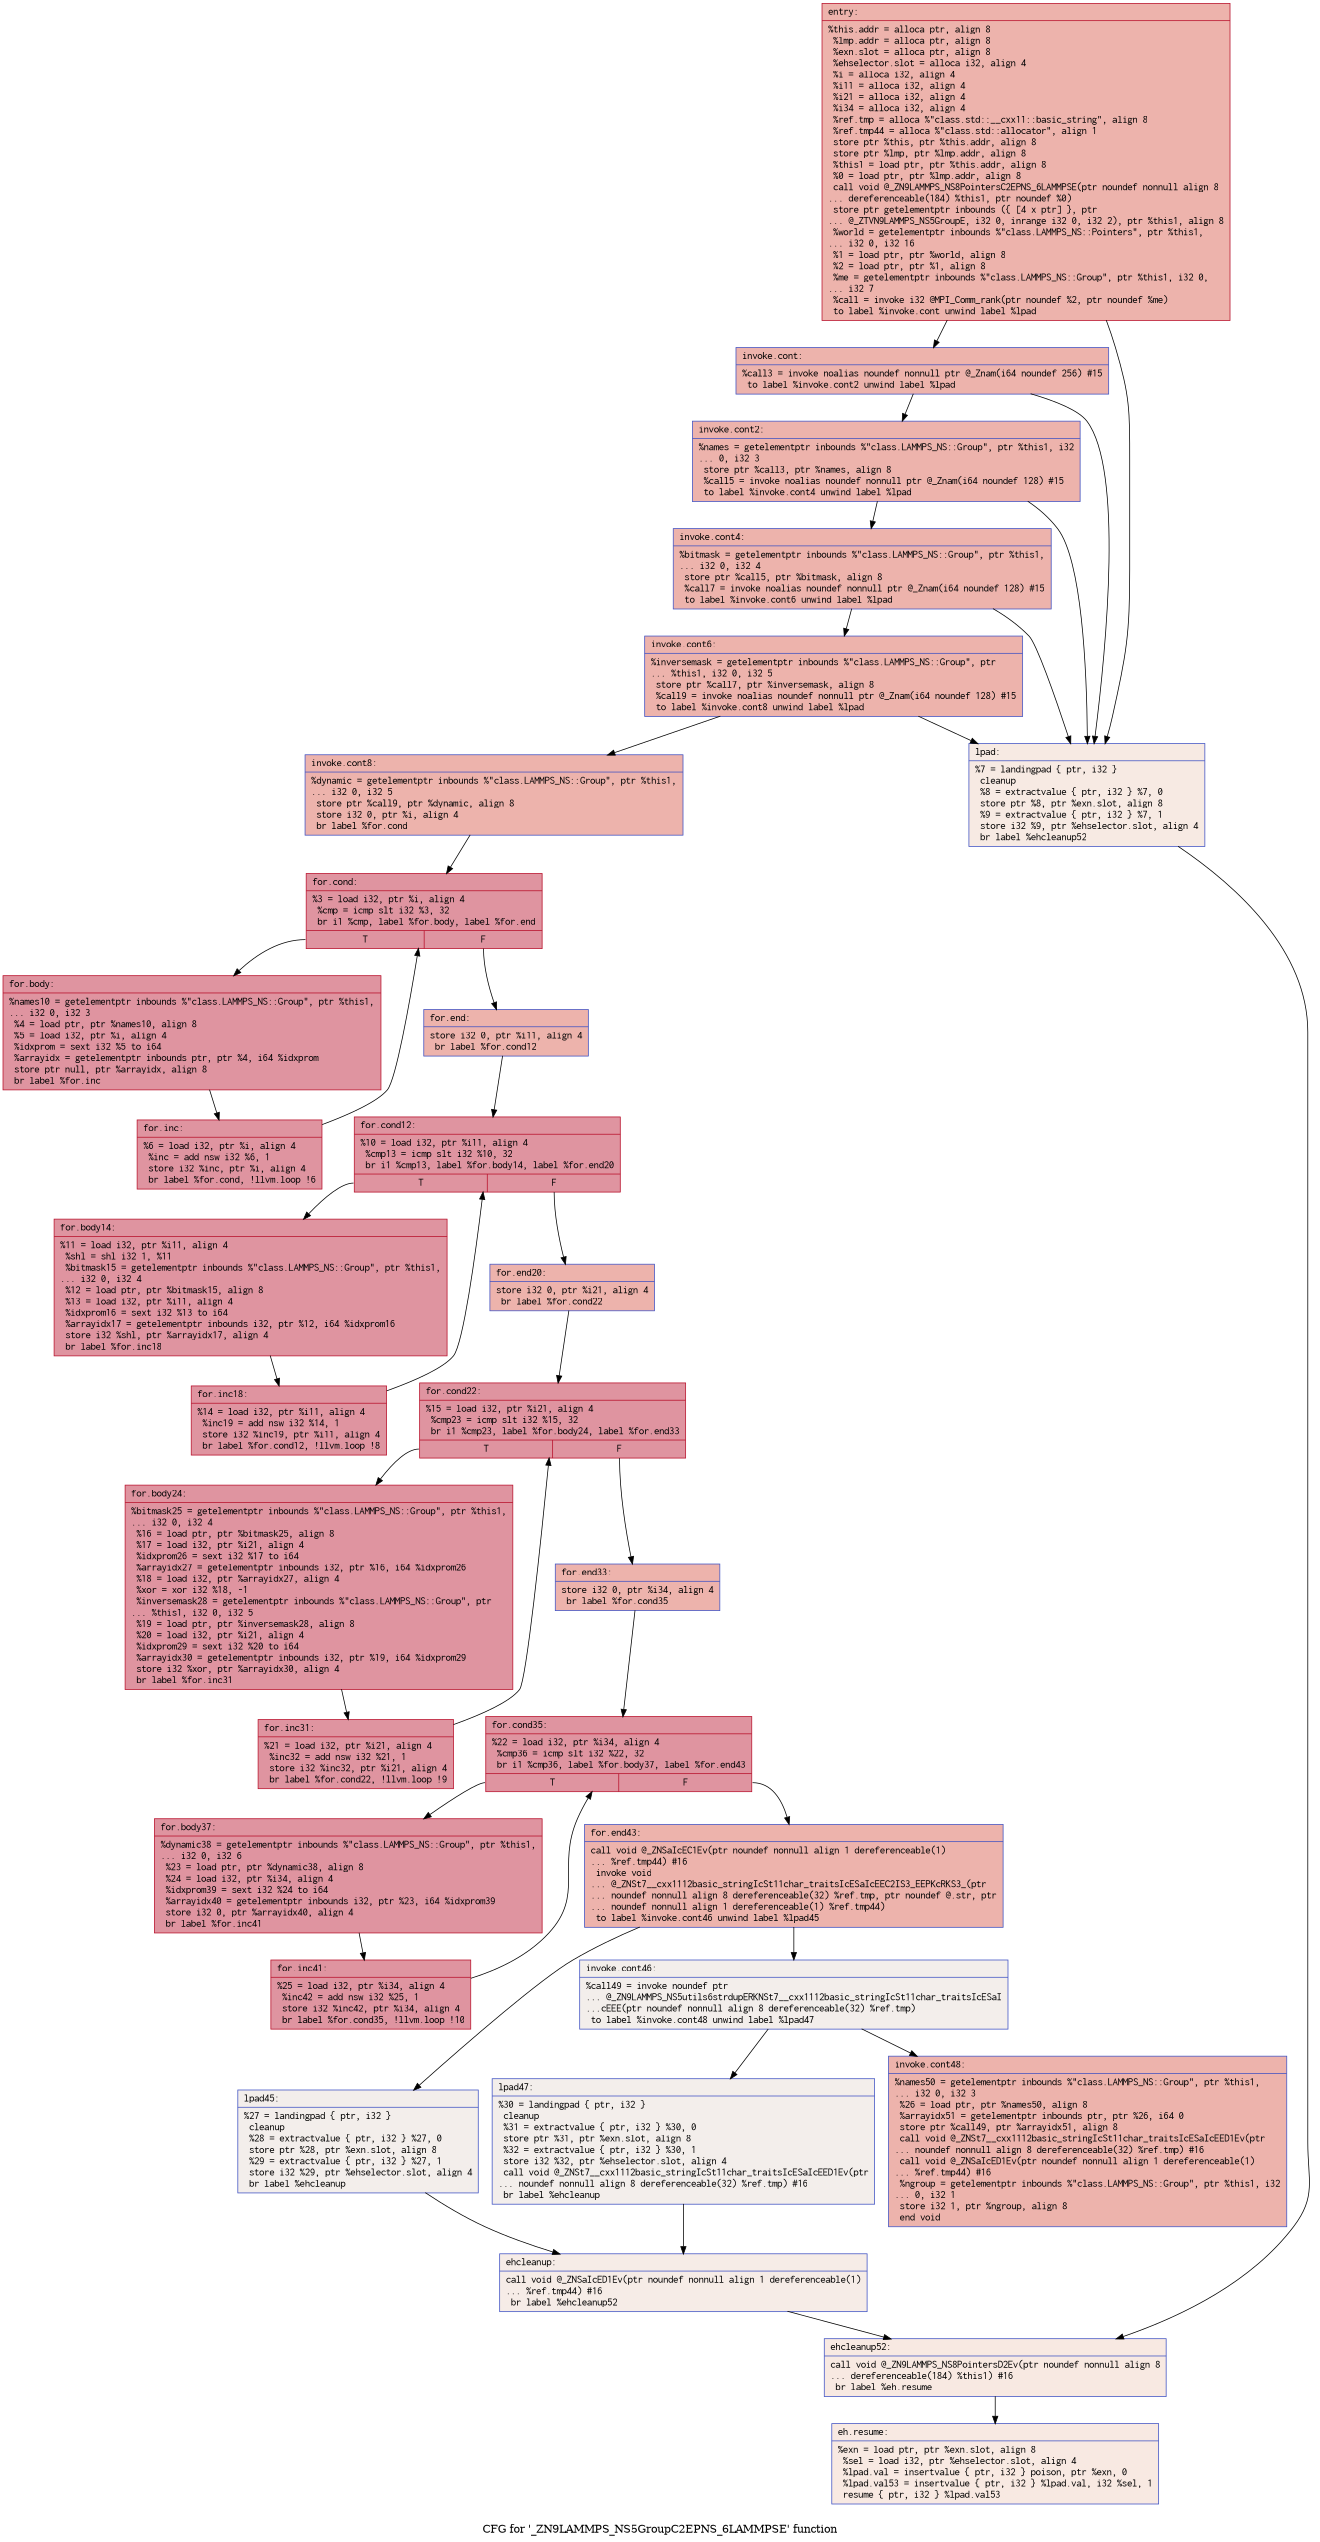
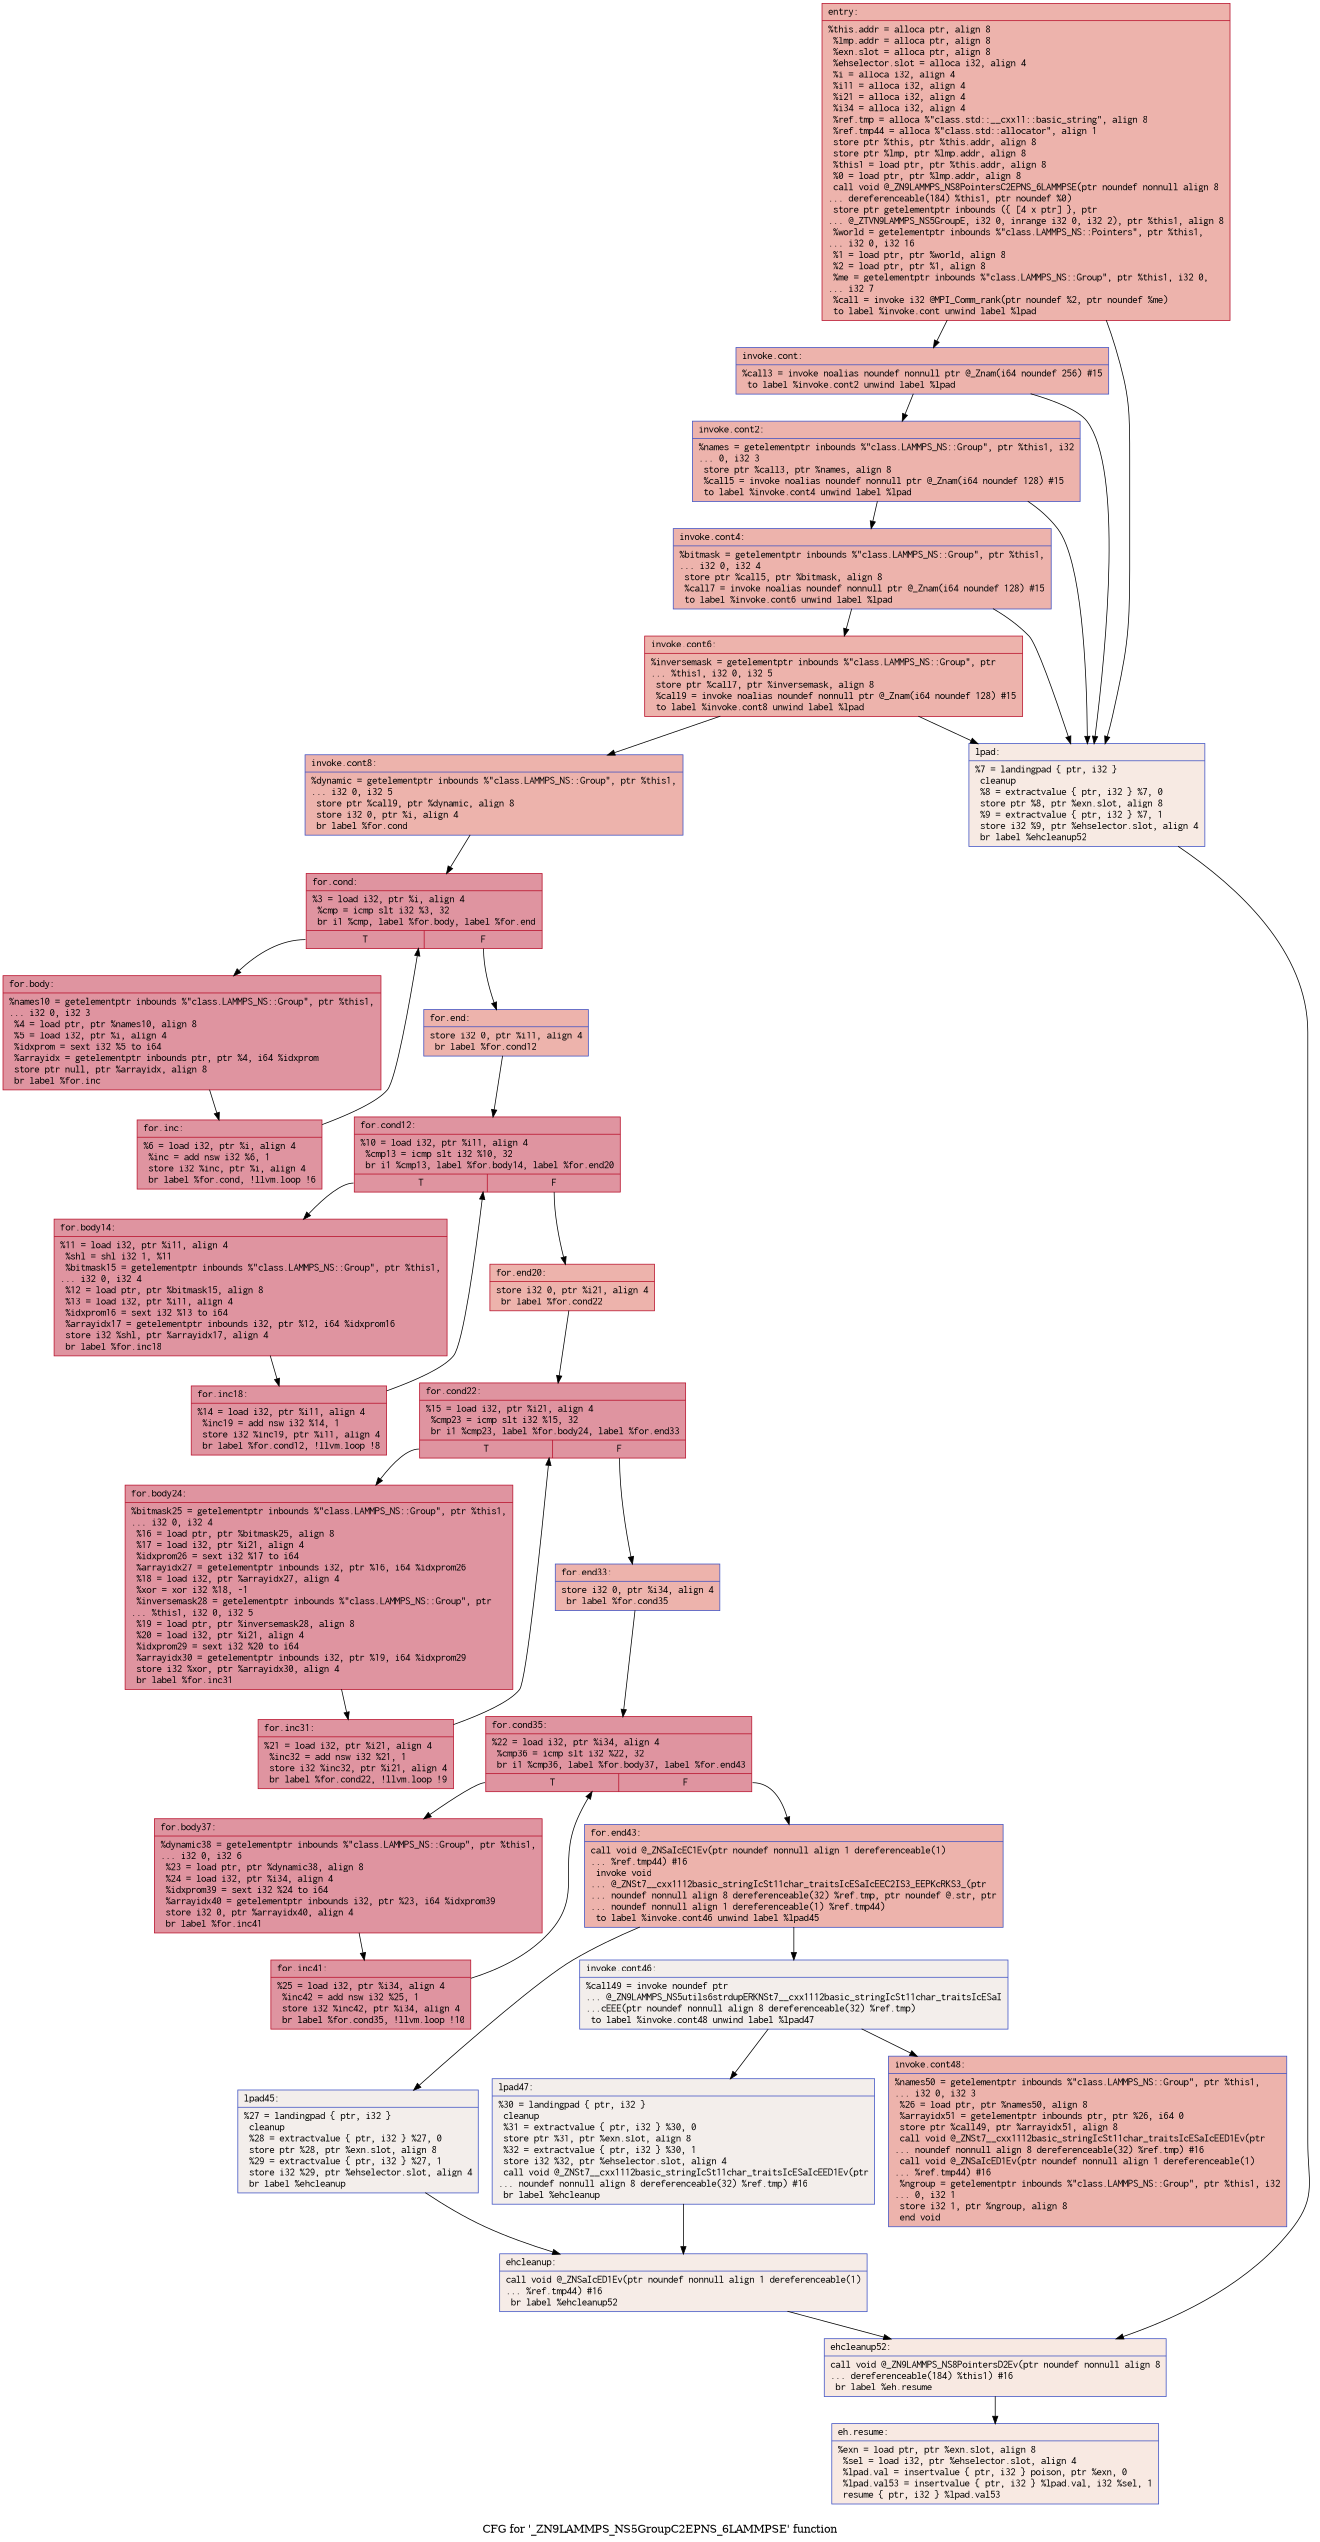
  digraph {
    label="CFG for '_ZN9LAMMPS_NS5GroupC2EPNS_6LAMMPSE' function"
    node [color="#3d50c3ff" fillcolor="#b70d2870" fontname=Courier shape=record style=filled]
    n1 [color="#b70d28ff" fillcolor="#d6524470" label="{entry:\l|  %this.addr = alloca ptr, align 8\l  %lmp.addr = alloca ptr, align 8\l  %exn.slot = alloca ptr, align 8\l  %ehselector.slot = alloca i32, align 4\l  %i = alloca i32, align 4\l  %i11 = alloca i32, align 4\l  %i21 = alloca i32, align 4\l  %i34 = alloca i32, align 4\l  %ref.tmp = alloca %\"class.std::__cxx11::basic_string\", align 8\l  %ref.tmp44 = alloca %\"class.std::allocator\", align 1\l  store ptr %this, ptr %this.addr, align 8\l  store ptr %lmp, ptr %lmp.addr, align 8\l  %this1 = load ptr, ptr %this.addr, align 8\l  %0 = load ptr, ptr %lmp.addr, align 8\l  call void @_ZN9LAMMPS_NS8PointersC2EPNS_6LAMMPSE(ptr noundef nonnull align 8\l... dereferenceable(184) %this1, ptr noundef %0)\l  store ptr getelementptr inbounds (\{ [4 x ptr] \}, ptr\l... @_ZTVN9LAMMPS_NS5GroupE, i32 0, inrange i32 0, i32 2), ptr %this1, align 8\l  %world = getelementptr inbounds %\"class.LAMMPS_NS::Pointers\", ptr %this1,\l... i32 0, i32 16\l  %1 = load ptr, ptr %world, align 8\l  %2 = load ptr, ptr %1, align 8\l  %me = getelementptr inbounds %\"class.LAMMPS_NS::Group\", ptr %this1, i32 0,\l... i32 7\l  %call = invoke i32 @MPI_Comm_rank(ptr noundef %2, ptr noundef %me)\l          to label %invoke.cont unwind label %lpad\l}"]
    n2 [fillcolor="#d6524470" label="{invoke.cont:\l|  %call3 = invoke noalias noundef nonnull ptr @_Znam(i64 noundef 256) #15\l          to label %invoke.cont2 unwind label %lpad\l}"]
    n3 [fillcolor="#eed0c070" label="{lpad:\l|  %7 = landingpad \{ ptr, i32 \}\l          cleanup\l  %8 = extractvalue \{ ptr, i32 \} %7, 0\l  store ptr %8, ptr %exn.slot, align 8\l  %9 = extractvalue \{ ptr, i32 \} %7, 1\l  store i32 %9, ptr %ehselector.slot, align 4\l  br label %ehcleanup52\l}"]
    n4 [fillcolor="#d6524470" label="{invoke.cont2:\l|  %names = getelementptr inbounds %\"class.LAMMPS_NS::Group\", ptr %this1, i32\l... 0, i32 3\l  store ptr %call3, ptr %names, align 8\l  %call5 = invoke noalias noundef nonnull ptr @_Znam(i64 noundef 128) #15\l          to label %invoke.cont4 unwind label %lpad\l}"]
    n5 [fillcolor="#efcebd70" label="{ehcleanup52:\l|  call void @_ZN9LAMMPS_NS8PointersD2Ev(ptr noundef nonnull align 8\l... dereferenceable(184) %this1) #16\l  br label %eh.resume\l}"]
    n6 [fillcolor="#d6524470" label="{invoke.cont4:\l|  %bitmask = getelementptr inbounds %\"class.LAMMPS_NS::Group\", ptr %this1,\l... i32 0, i32 4\l  store ptr %call5, ptr %bitmask, align 8\l  %call7 = invoke noalias noundef nonnull ptr @_Znam(i64 noundef 128) #15\l          to label %invoke.cont6 unwind label %lpad\l}"]
    n7 [fillcolor="#efcebd70" label="{eh.resume:\l|  %exn = load ptr, ptr %exn.slot, align 8\l  %sel = load i32, ptr %ehselector.slot, align 4\l  %lpad.val = insertvalue \{ ptr, i32 \} poison, ptr %exn, 0\l  %lpad.val53 = insertvalue \{ ptr, i32 \} %lpad.val, i32 %sel, 1\l  resume \{ ptr, i32 \} %lpad.val53\l}"]
-   n8 [fillcolor="#d6524470" label="{invoke.cont6:\l|  %inversemask = getelementptr inbounds %\"class.LAMMPS_NS::Group\", ptr\l... %this1, i32 0, i32 5\l  store ptr %call7, ptr %inversemask, align 8\l  %call9 = invoke noalias noundef nonnull ptr @_Znam(i64 noundef 128) #15\l          to label %invoke.cont8 unwind label %lpad\l}"]
+   n8 [color="#b70d28ff" fillcolor="#d6524470" label="{invoke.cont6:\l|  %inversemask = getelementptr inbounds %\"class.LAMMPS_NS::Group\", ptr\l... %this1, i32 0, i32 5\l  store ptr %call7, ptr %inversemask, align 8\l  %call9 = invoke noalias noundef nonnull ptr @_Znam(i64 noundef 128) #15\l          to label %invoke.cont8 unwind label %lpad\l}"]
    n9 [fillcolor="#d6524470" label="{invoke.cont8:\l|  %dynamic = getelementptr inbounds %\"class.LAMMPS_NS::Group\", ptr %this1,\l... i32 0, i32 5\l  store ptr %call9, ptr %dynamic, align 8\l  store i32 0, ptr %i, align 4\l  br label %for.cond\l}"]
    n10 [color="#b70d28ff" label="{for.cond:\l|  %3 = load i32, ptr %i, align 4\l  %cmp = icmp slt i32 %3, 32\l  br i1 %cmp, label %for.body, label %for.end\l|{<s0>T|<s1>F}}"]
    n11 [color="#b70d28ff" label="{for.body:\l|  %names10 = getelementptr inbounds %\"class.LAMMPS_NS::Group\", ptr %this1,\l... i32 0, i32 3\l  %4 = load ptr, ptr %names10, align 8\l  %5 = load i32, ptr %i, align 4\l  %idxprom = sext i32 %5 to i64\l  %arrayidx = getelementptr inbounds ptr, ptr %4, i64 %idxprom\l  store ptr null, ptr %arrayidx, align 8\l  br label %for.inc\l}"]
    n12 [fillcolor="#d6524470" label="{for.end:\l|  store i32 0, ptr %i11, align 4\l  br label %for.cond12\l}"]
    n13 [color="#b70d28ff" label="{for.inc:\l|  %6 = load i32, ptr %i, align 4\l  %inc = add nsw i32 %6, 1\l  store i32 %inc, ptr %i, align 4\l  br label %for.cond, !llvm.loop !6\l}"]
    n14 [color="#b70d28ff" label="{for.cond12:\l|  %10 = load i32, ptr %i11, align 4\l  %cmp13 = icmp slt i32 %10, 32\l  br i1 %cmp13, label %for.body14, label %for.end20\l|{<s0>T|<s1>F}}"]
    n15 [color="#b70d28ff" label="{for.body14:\l|  %11 = load i32, ptr %i11, align 4\l  %shl = shl i32 1, %11\l  %bitmask15 = getelementptr inbounds %\"class.LAMMPS_NS::Group\", ptr %this1,\l... i32 0, i32 4\l  %12 = load ptr, ptr %bitmask15, align 8\l  %13 = load i32, ptr %i11, align 4\l  %idxprom16 = sext i32 %13 to i64\l  %arrayidx17 = getelementptr inbounds i32, ptr %12, i64 %idxprom16\l  store i32 %shl, ptr %arrayidx17, align 4\l  br label %for.inc18\l}"]
-   n16 [fillcolor="#d6524470" label="{for.end20:\l|  store i32 0, ptr %i21, align 4\l  br label %for.cond22\l}"]
+   n16 [color="#b70d28ff" fillcolor="#d6524470" label="{for.end20:\l|  store i32 0, ptr %i21, align 4\l  br label %for.cond22\l}"]
    n17 [color="#b70d28ff" label="{for.inc18:\l|  %14 = load i32, ptr %i11, align 4\l  %inc19 = add nsw i32 %14, 1\l  store i32 %inc19, ptr %i11, align 4\l  br label %for.cond12, !llvm.loop !8\l}"]
    n18 [color="#b70d28ff" label="{for.cond22:\l|  %15 = load i32, ptr %i21, align 4\l  %cmp23 = icmp slt i32 %15, 32\l  br i1 %cmp23, label %for.body24, label %for.end33\l|{<s0>T|<s1>F}}"]
    n19 [color="#b70d28ff" label="{for.body24:\l|  %bitmask25 = getelementptr inbounds %\"class.LAMMPS_NS::Group\", ptr %this1,\l... i32 0, i32 4\l  %16 = load ptr, ptr %bitmask25, align 8\l  %17 = load i32, ptr %i21, align 4\l  %idxprom26 = sext i32 %17 to i64\l  %arrayidx27 = getelementptr inbounds i32, ptr %16, i64 %idxprom26\l  %18 = load i32, ptr %arrayidx27, align 4\l  %xor = xor i32 %18, -1\l  %inversemask28 = getelementptr inbounds %\"class.LAMMPS_NS::Group\", ptr\l... %this1, i32 0, i32 5\l  %19 = load ptr, ptr %inversemask28, align 8\l  %20 = load i32, ptr %i21, align 4\l  %idxprom29 = sext i32 %20 to i64\l  %arrayidx30 = getelementptr inbounds i32, ptr %19, i64 %idxprom29\l  store i32 %xor, ptr %arrayidx30, align 4\l  br label %for.inc31\l}"]
    n20 [fillcolor="#d6524470" label="{for.end33:\l|  store i32 0, ptr %i34, align 4\l  br label %for.cond35\l}"]
    n21 [color="#b70d28ff" label="{for.inc31:\l|  %21 = load i32, ptr %i21, align 4\l  %inc32 = add nsw i32 %21, 1\l  store i32 %inc32, ptr %i21, align 4\l  br label %for.cond22, !llvm.loop !9\l}"]
    n22 [color="#b70d28ff" label="{for.cond35:\l|  %22 = load i32, ptr %i34, align 4\l  %cmp36 = icmp slt i32 %22, 32\l  br i1 %cmp36, label %for.body37, label %for.end43\l|{<s0>T|<s1>F}}"]
    n23 [color="#b70d28ff" label="{for.body37:\l|  %dynamic38 = getelementptr inbounds %\"class.LAMMPS_NS::Group\", ptr %this1,\l... i32 0, i32 6\l  %23 = load ptr, ptr %dynamic38, align 8\l  %24 = load i32, ptr %i34, align 4\l  %idxprom39 = sext i32 %24 to i64\l  %arrayidx40 = getelementptr inbounds i32, ptr %23, i64 %idxprom39\l  store i32 0, ptr %arrayidx40, align 4\l  br label %for.inc41\l}"]
    n24 [fillcolor="#d6524470" label="{for.end43:\l|  call void @_ZNSaIcEC1Ev(ptr noundef nonnull align 1 dereferenceable(1)\l... %ref.tmp44) #16\l  invoke void\l... @_ZNSt7__cxx1112basic_stringIcSt11char_traitsIcESaIcEEC2IS3_EEPKcRKS3_(ptr\l... noundef nonnull align 8 dereferenceable(32) %ref.tmp, ptr noundef @.str, ptr\l... noundef nonnull align 1 dereferenceable(1) %ref.tmp44)\l          to label %invoke.cont46 unwind label %lpad45\l}"]
    n25 [color="#b70d28ff" label="{for.inc41:\l|  %25 = load i32, ptr %i34, align 4\l  %inc42 = add nsw i32 %25, 1\l  store i32 %inc42, ptr %i34, align 4\l  br label %for.cond35, !llvm.loop !10\l}"]
    n26 [fillcolor="#e5d8d170" label="{invoke.cont46:\l|  %call49 = invoke noundef ptr\l... @_ZN9LAMMPS_NS5utils6strdupERKNSt7__cxx1112basic_stringIcSt11char_traitsIcESaI\l...cEEE(ptr noundef nonnull align 8 dereferenceable(32) %ref.tmp)\l          to label %invoke.cont48 unwind label %lpad47\l}"]
    n27 [fillcolor="#e5d8d170" label="{lpad45:\l|  %27 = landingpad \{ ptr, i32 \}\l          cleanup\l  %28 = extractvalue \{ ptr, i32 \} %27, 0\l  store ptr %28, ptr %exn.slot, align 8\l  %29 = extractvalue \{ ptr, i32 \} %27, 1\l  store i32 %29, ptr %ehselector.slot, align 4\l  br label %ehcleanup\l}"]
    n28 [fillcolor="#d6524470" label="{invoke.cont48:\l|  %names50 = getelementptr inbounds %\"class.LAMMPS_NS::Group\", ptr %this1,\l... i32 0, i32 3\l  %26 = load ptr, ptr %names50, align 8\l  %arrayidx51 = getelementptr inbounds ptr, ptr %26, i64 0\l  store ptr %call49, ptr %arrayidx51, align 8\l  call void @_ZNSt7__cxx1112basic_stringIcSt11char_traitsIcESaIcEED1Ev(ptr\l... noundef nonnull align 8 dereferenceable(32) %ref.tmp) #16\l  call void @_ZNSaIcED1Ev(ptr noundef nonnull align 1 dereferenceable(1)\l... %ref.tmp44) #16\l  %ngroup = getelementptr inbounds %\"class.LAMMPS_NS::Group\", ptr %this1, i32\l... 0, i32 1\l  store i32 1, ptr %ngroup, align 8\l  end void\l}"]
    n29 [fillcolor="#e5d8d170" label="{lpad47:\l|  %30 = landingpad \{ ptr, i32 \}\l          cleanup\l  %31 = extractvalue \{ ptr, i32 \} %30, 0\l  store ptr %31, ptr %exn.slot, align 8\l  %32 = extractvalue \{ ptr, i32 \} %30, 1\l  store i32 %32, ptr %ehselector.slot, align 4\l  call void @_ZNSt7__cxx1112basic_stringIcSt11char_traitsIcESaIcEED1Ev(ptr\l... noundef nonnull align 8 dereferenceable(32) %ref.tmp) #16\l  br label %ehcleanup\l}"]
    n30 [fillcolor="#ead5c970" label="{ehcleanup:\l|  call void @_ZNSaIcED1Ev(ptr noundef nonnull align 1 dereferenceable(1)\l... %ref.tmp44) #16\l  br label %ehcleanup52\l}"]
    n1 -> n2
    n1 -> n3
    n2 -> n3
    n2 -> n4
    n3 -> n5
    n4 -> n3
    n4 -> n6
    n5 -> n7
    n6 -> n3
    n6 -> n8
    n8 -> n3
    n8 -> n9
    n9 -> n10
    n10 -> n11 [tailport=s0]
    n10 -> n12 [tailport=s1]
    n11 -> n13
    n12 -> n14
    n13 -> n10
    n14 -> n15 [tailport=s0]
    n14 -> n16 [tailport=s1]
    n15 -> n17
    n16 -> n18
    n17 -> n14
    n18 -> n19 [tailport=s0]
    n18 -> n20 [tailport=s1]
    n19 -> n21
    n20 -> n22
    n21 -> n18
    n22 -> n23 [tailport=s0]
    n22 -> n24 [tailport=s1]
    n23 -> n25
    n24 -> n26
    n24 -> n27
    n25 -> n22
    n26 -> n28
    n26 -> n29
    n27 -> n30
    n29 -> n30
    n30 -> n5
  }
